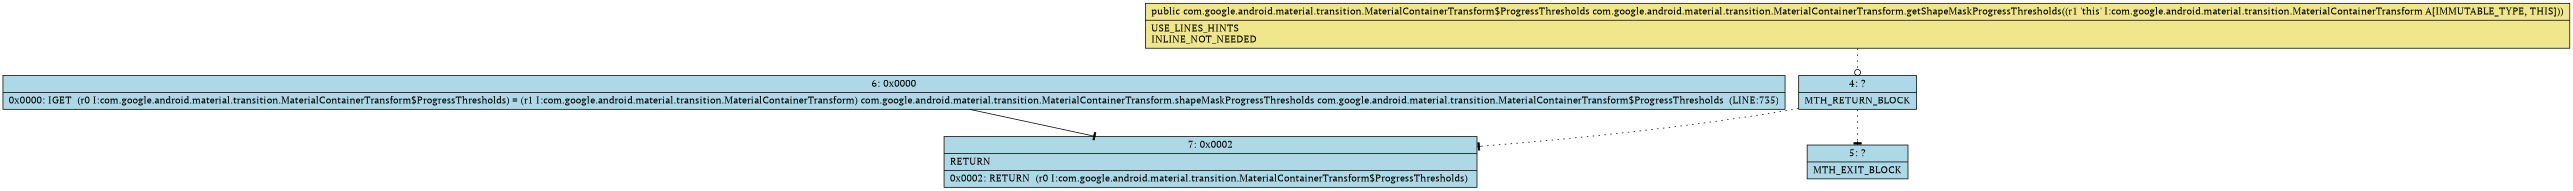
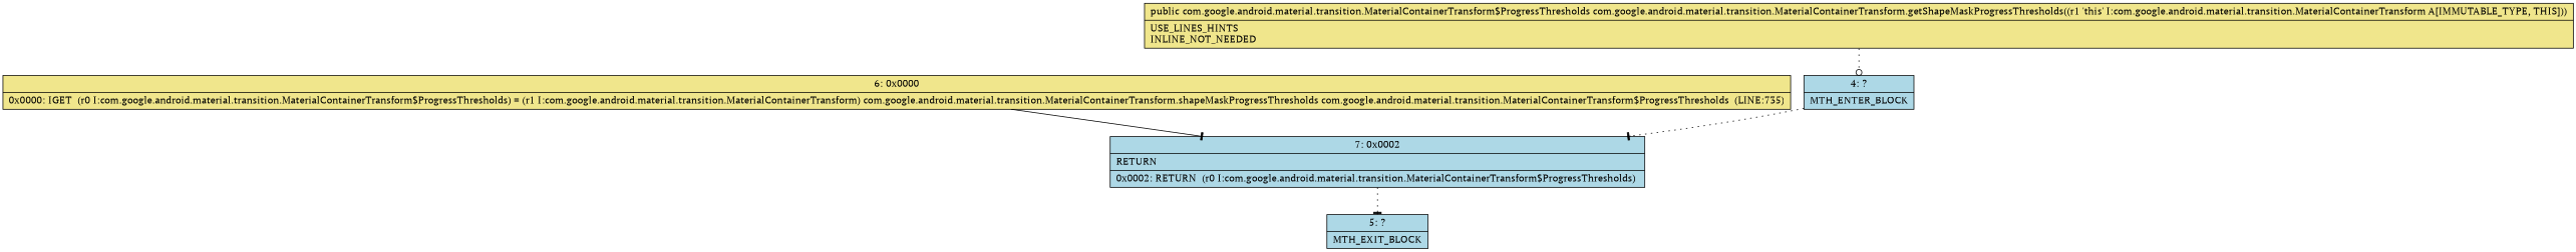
  digraph {
    fontname="PT Serif"
    node [fillcolor=lightblue fontname="PT Serif" shape=record style=filled]
    edge [arrowhead=tee fontname="PT Serif" style=dotted]
-   n1 [label="{4\:\ ?|MTH_RETURN_BLOCK\l}"]
+   n1 [label="{4\:\ ?|MTH_ENTER_BLOCK\l}"]
    n2 [label="{7\:\ 0x0002|RETURN\l|0x0002: RETURN  (r0 I:com.google.android.material.transition.MaterialContainerTransform$ProgressThresholds) \l}"]
-   n3 [label="{6\:\ 0x0000|0x0000: IGET  (r0 I:com.google.android.material.transition.MaterialContainerTransform$ProgressThresholds) = (r1 I:com.google.android.material.transition.MaterialContainerTransform) com.google.android.material.transition.MaterialContainerTransform.shapeMaskProgressThresholds com.google.android.material.transition.MaterialContainerTransform$ProgressThresholds  (LINE:735)\l}"]
+   n3 [fillcolor=khaki label="{6\:\ 0x0000|0x0000: IGET  (r0 I:com.google.android.material.transition.MaterialContainerTransform$ProgressThresholds) = (r1 I:com.google.android.material.transition.MaterialContainerTransform) com.google.android.material.transition.MaterialContainerTransform.shapeMaskProgressThresholds com.google.android.material.transition.MaterialContainerTransform$ProgressThresholds  (LINE:735)\l}"]
    n4 [label="{5\:\ ?|MTH_EXIT_BLOCK\l}"]
    n5 [fillcolor=khaki label="{public com.google.android.material.transition.MaterialContainerTransform$ProgressThresholds com.google.android.material.transition.MaterialContainerTransform.getShapeMaskProgressThresholds((r1 'this' I:com.google.android.material.transition.MaterialContainerTransform A[IMMUTABLE_TYPE, THIS]))  | USE_LINES_HINTS\lINLINE_NOT_NEEDED\l}"]
    n1 -> n2
-   n1 -> n4
+   n2 -> n4
    n3 -> n2 [style=solid]
    n5 -> n1 [arrowhead=odot]
  }
